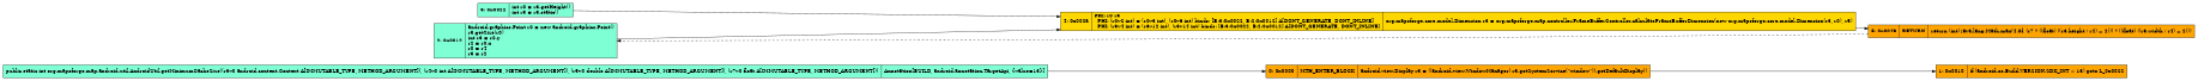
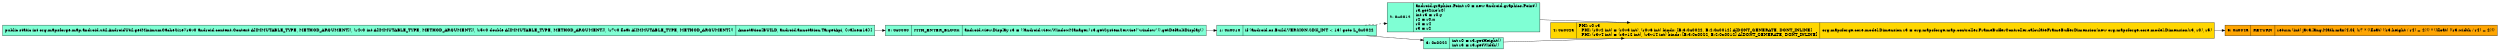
  digraph {
    rankdir=LR
    node [fillcolor=aquamarine shape=record style=filled]
-   n1 [fillcolor=orange label="{0\:\ 0x0000|MTH_ENTER_BLOCK\l|android.view.Display r3 = ((android.view.WindowManager) r3.getSystemService(\"window\")).getDefaultDisplay()\l}"]
-   n2 [fillcolor=orange label="{1\:\ 0x0010|if (android.os.Build.VERSION.SDK_INT \< 13) goto L_0x0022\l}"]
+   n1 [label="{0\:\ 0x0000|MTH_ENTER_BLOCK\l|android.view.Display r3 = ((android.view.WindowManager) r3.getSystemService(\"window\")).getDefaultDisplay()\l}"]
+   n2 [label="{1\:\ 0x0010|if (android.os.Build.VERSION.SDK_INT \< 13) goto L_0x0022\l}"]
    n3 [label="{2\:\ 0x0012|android.graphics.Point r0 = new android.graphics.Point()\lr3.getSize(r0)\lint r3 = r0.y\lr2 = r0.x\lr0 = r4\lr3 = r2\l}"]
-   n4 [label="{3\:\ 0x0022|int r0 = r3.getHeight()\lint r3 = r3.static()\l}"]
+   n4 [label="{3\:\ 0x0022|int r0 = r3.getHeight()\lint r3 = r3.getWidth()\l}"]
    n5 [fillcolor=gold label="{4\:\ 0x002a|PHI: r0 r3 \l  PHI: (r0v2 int) = (r0v3 int), (r0v6 int) binds: [B:3:0x0022, B:2:0x0012] A[DONT_GENERATE, DONT_INLINE]\l  PHI: (r3v4 int) = (r3v12 int), (r3v14 int) binds: [B:3:0x0022, B:2:0x0012] A[DONT_GENERATE, DONT_INLINE]\l|org.mapsforge.core.model.Dimension r3 = org.mapsforge.map.controller.FrameBufferController.calculateFrameBufferDimension(new org.mapsforge.core.model.Dimension(r3, r0), r5)\l}"]
    n6 [fillcolor=orange label="{5\:\ 0x004a|RETURN\l|return (int) java.lang.Math.max(4.0f, (r7 * ((float) ((r3.height \/ r4) + 2))) * ((float) ((r3.width \/ r4) + 2)))\l}"]
    n7 [label="{public static int org.mapsforge.map.android.util.AndroidUtil.getMinimumCacheSize((r3v0 android.content.Context A[IMMUTABLE_TYPE, METHOD_ARGUMENT]), (r4v0 int A[IMMUTABLE_TYPE, METHOD_ARGUMENT]), (r5v0 double A[IMMUTABLE_TYPE, METHOD_ARGUMENT]), (r7v0 float A[IMMUTABLE_TYPE, METHOD_ARGUMENT]))  | Annotation[BUILD, android.annotation.TargetApi, \{value=13\}]\l}"]
    n1 -> n2
-   n6 -> n3 [style=dashed]
+   n2 -> n3 [style=dashed]
+   n2 -> n4
    n3 -> n5
    n4 -> n5
    n5 -> n6
    n7 -> n1
  }
